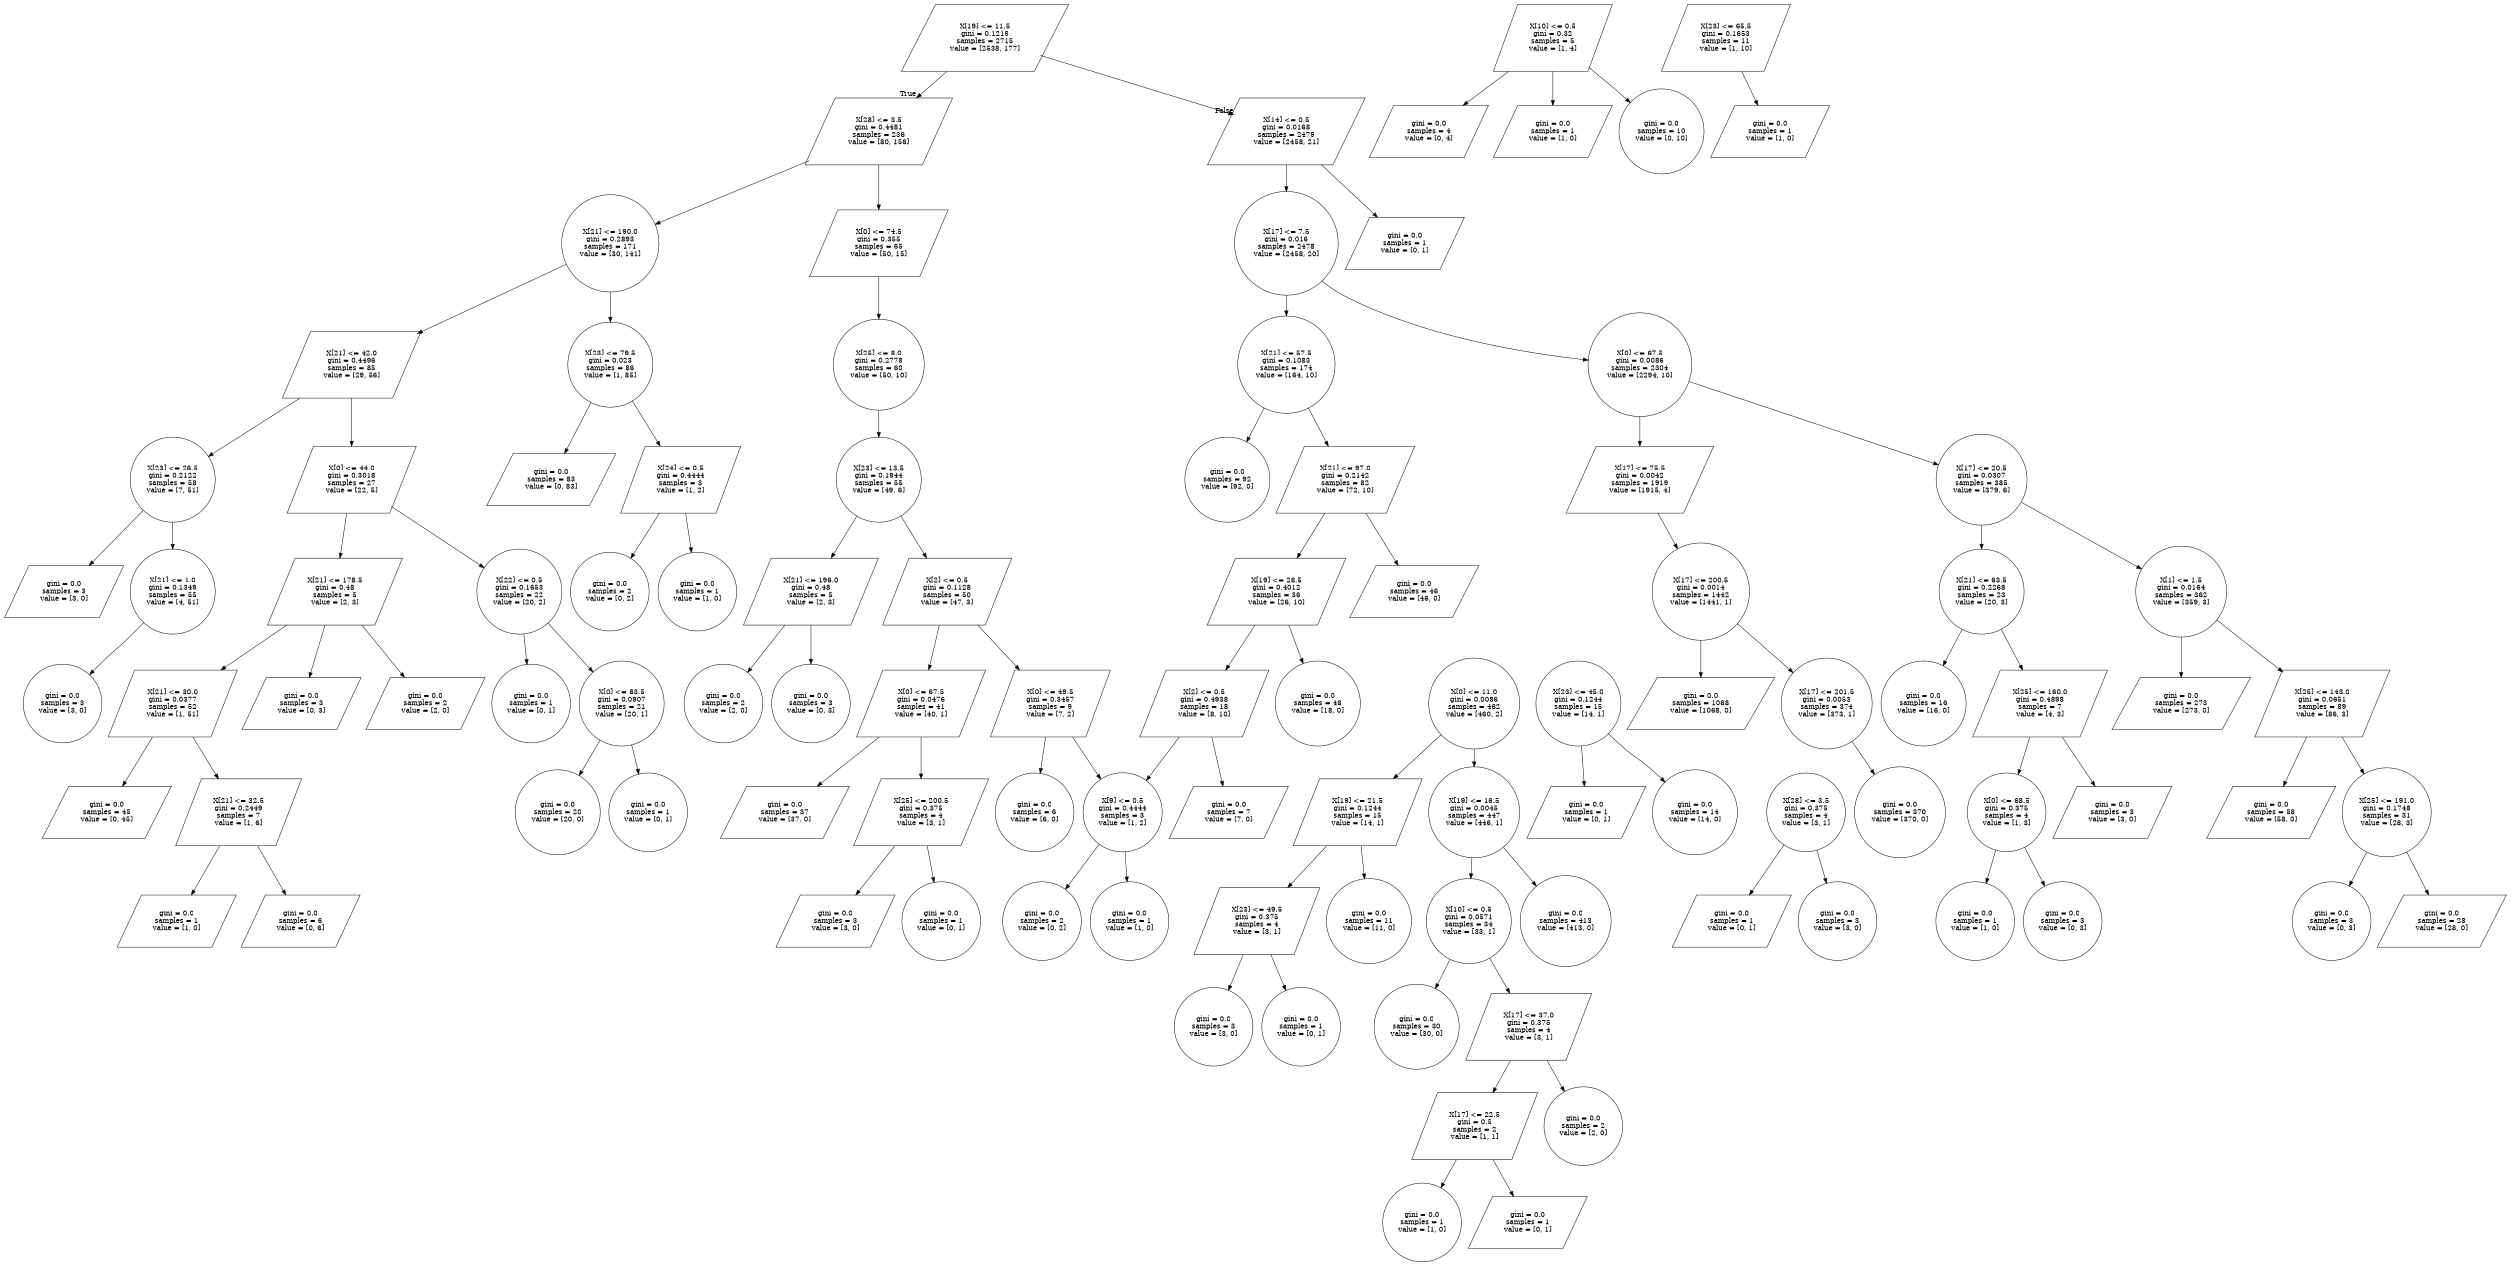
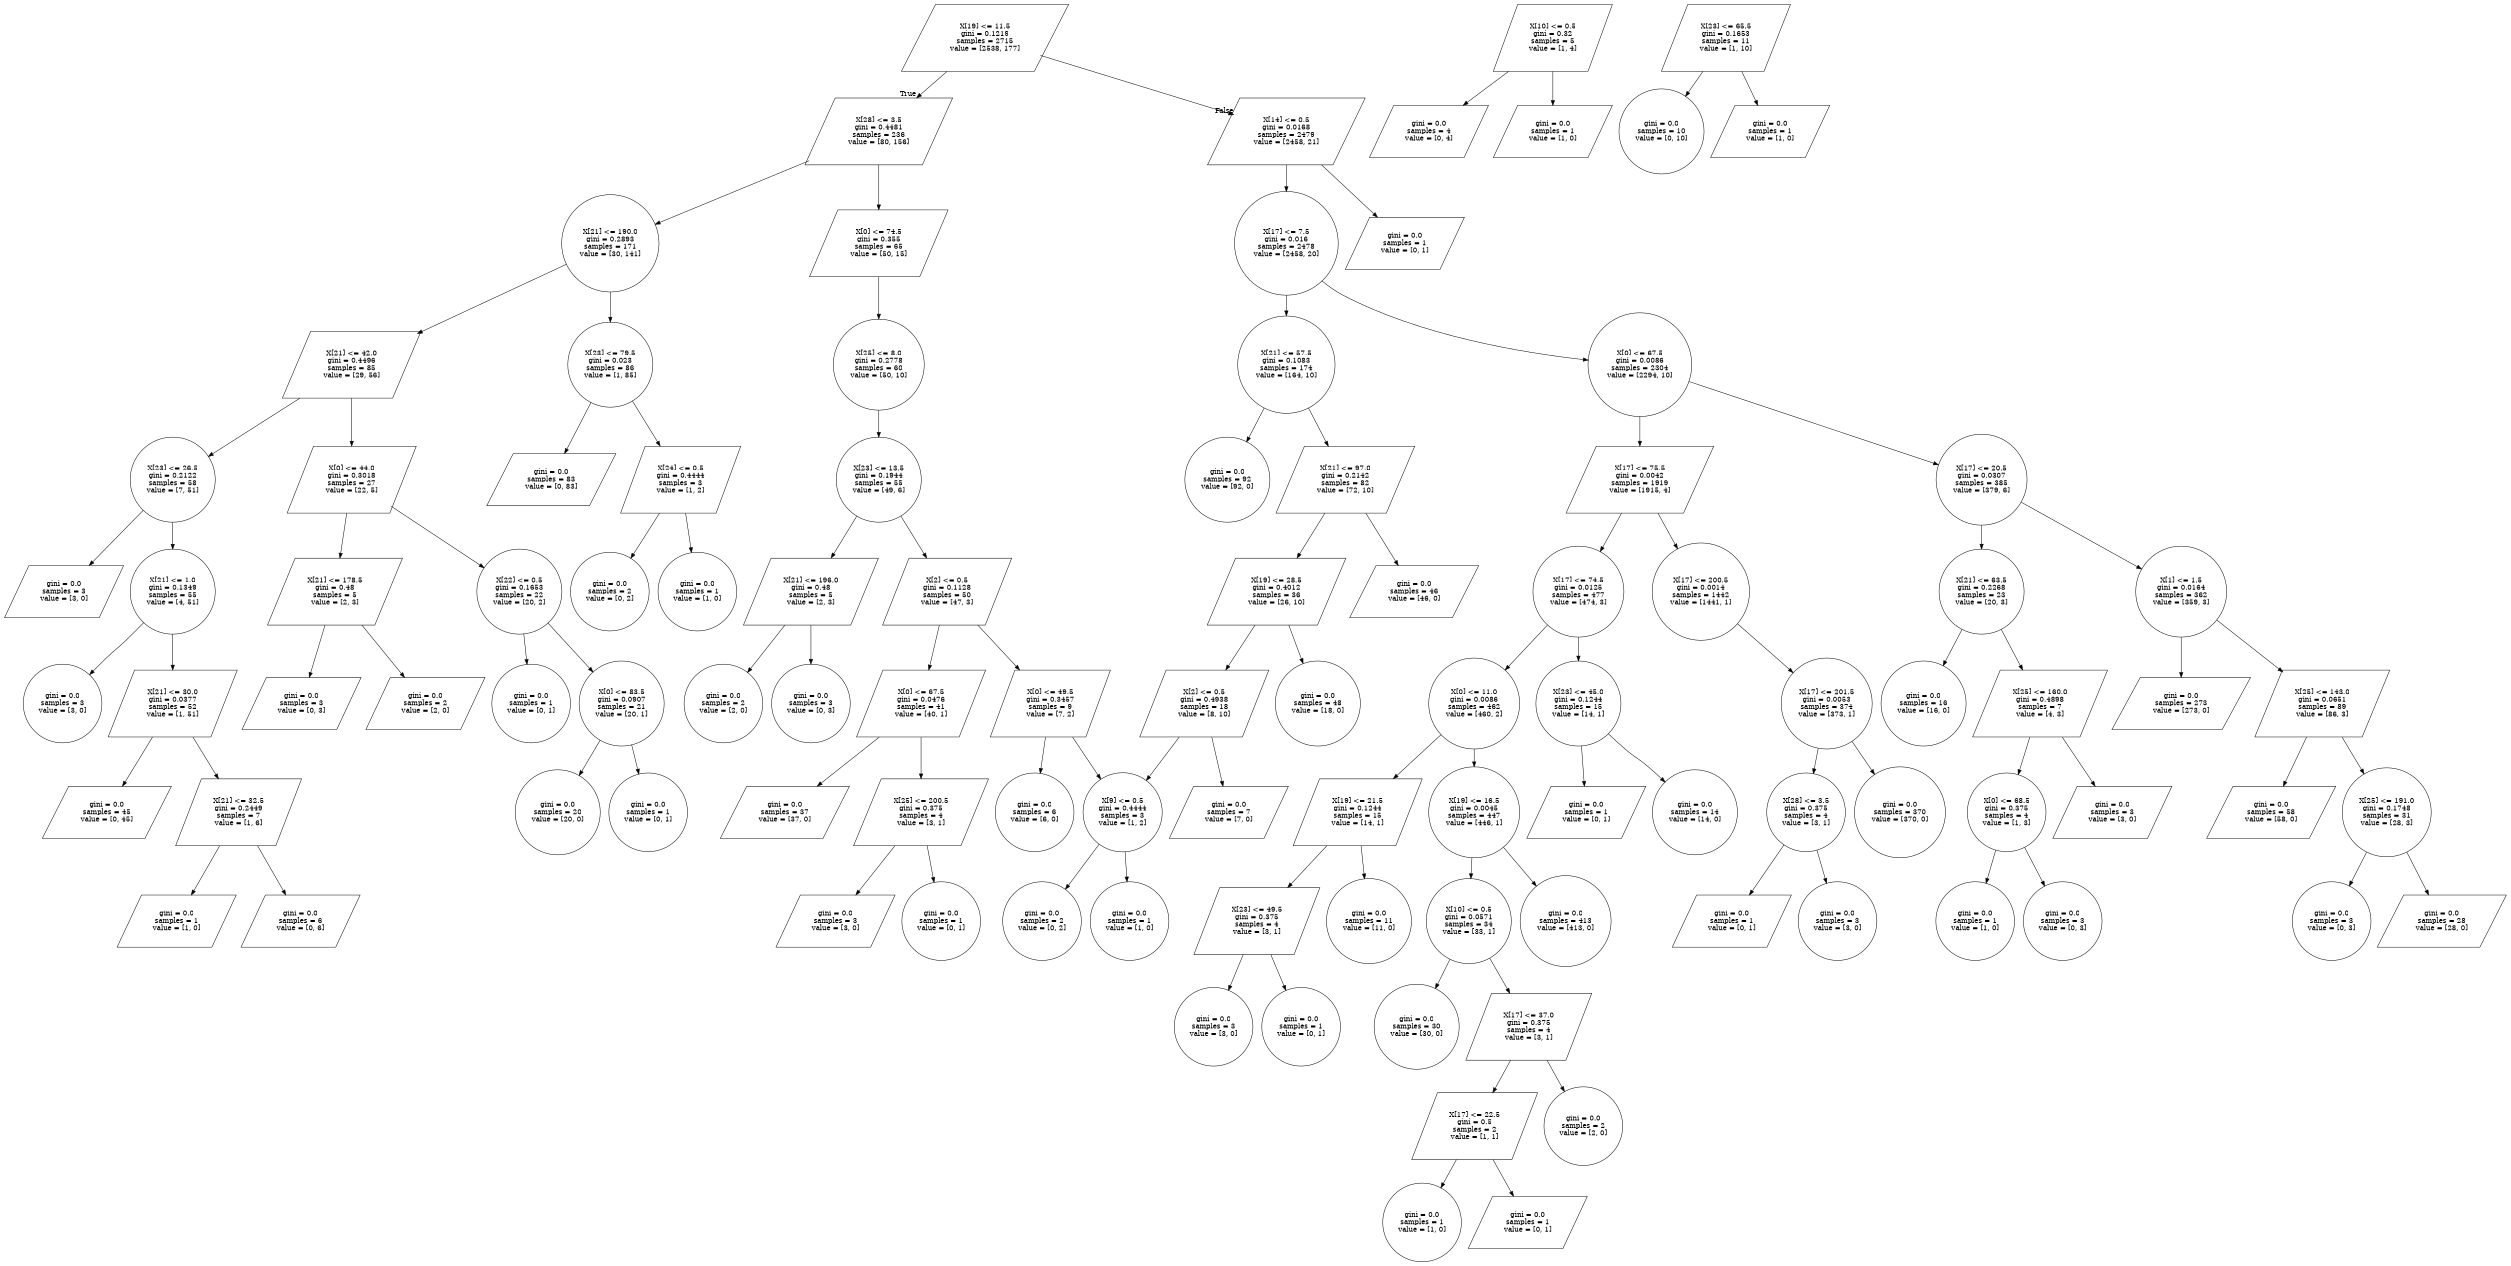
  digraph {
    node [shape=circle]
    n1 [label="X[19] <= 11.5\ngini = 0.1219\nsamples = 2715\nvalue = [2538, 177]" shape=parallelogram]
    n2 [label="X[28] <= 3.5\ngini = 0.4481\nsamples = 236\nvalue = [80, 156]" shape=parallelogram]
    n3 [label="X[14] <= 0.5\ngini = 0.0168\nsamples = 2479\nvalue = [2458, 21]" shape=parallelogram]
    n4 [label="X[21] <= 190.0\ngini = 0.2893\nsamples = 171\nvalue = [30, 141]"]
    n5 [label="X[0] <= 74.5\ngini = 0.355\nsamples = 65\nvalue = [50, 15]" shape=parallelogram]
    n6 [label="X[17] <= 7.5\ngini = 0.016\nsamples = 2478\nvalue = [2458, 20]"]
    n7 [label="gini = 0.0\nsamples = 1\nvalue = [0, 1]" shape=parallelogram]
    n8 [label="X[21] <= 42.0\ngini = 0.4496\nsamples = 85\nvalue = [29, 56]" shape=parallelogram]
    n9 [label="X[23] <= 79.5\ngini = 0.023\nsamples = 86\nvalue = [1, 85]"]
    n10 [label="X[25] <= 8.0\ngini = 0.2778\nsamples = 60\nvalue = [50, 10]"]
    n11 [label="X[23] <= 26.5\ngini = 0.2122\nsamples = 58\nvalue = [7, 51]"]
    n12 [label="X[0] <= 44.0\ngini = 0.3018\nsamples = 27\nvalue = [22, 5]" shape=parallelogram]
    n13 [label="gini = 0.0\nsamples = 83\nvalue = [0, 83]" shape=parallelogram]
    n14 [label="X[24] <= 0.5\ngini = 0.4444\nsamples = 3\nvalue = [1, 2]" shape=parallelogram]
    n15 [label="gini = 0.0\nsamples = 3\nvalue = [3, 0]" shape=parallelogram]
    n16 [label="X[21] <= 1.0\ngini = 0.1349\nsamples = 55\nvalue = [4, 51]"]
    n17 [label="X[21] <= 178.5\ngini = 0.48\nsamples = 5\nvalue = [2, 3]" shape=parallelogram]
    n18 [label="X[22] <= 0.5\ngini = 0.1653\nsamples = 22\nvalue = [20, 2]"]
    n19 [label="gini = 0.0\nsamples = 3\nvalue = [3, 0]"]
    n20 [label="X[21] <= 30.0\ngini = 0.0377\nsamples = 52\nvalue = [1, 51]" shape=parallelogram]
    n21 [label="gini = 0.0\nsamples = 45\nvalue = [0, 45]" shape=parallelogram]
    n22 [label="X[21] <= 32.5\ngini = 0.2449\nsamples = 7\nvalue = [1, 6]" shape=parallelogram]
    n23 [label="gini = 0.0\nsamples = 1\nvalue = [1, 0]" shape=parallelogram]
    n24 [label="gini = 0.0\nsamples = 6\nvalue = [0, 6]" shape=parallelogram]
    n25 [label="gini = 0.0\nsamples = 3\nvalue = [0, 3]" shape=parallelogram]
    n26 [label="gini = 0.0\nsamples = 2\nvalue = [2, 0]" shape=parallelogram]
    n27 [label="gini = 0.0\nsamples = 1\nvalue = [0, 1]"]
    n28 [label="X[0] <= 83.5\ngini = 0.0907\nsamples = 21\nvalue = [20, 1]"]
    n29 [label="gini = 0.0\nsamples = 20\nvalue = [20, 0]"]
    n30 [label="gini = 0.0\nsamples = 1\nvalue = [0, 1]"]
    n31 [label="gini = 0.0\nsamples = 2\nvalue = [0, 2]"]
    n32 [label="gini = 0.0\nsamples = 1\nvalue = [1, 0]"]
    n33 [label="X[23] <= 13.5\ngini = 0.1944\nsamples = 55\nvalue = [49, 6]"]
    n34 [label="X[10] <= 0.5\ngini = 0.32\nsamples = 5\nvalue = [1, 4]" shape=parallelogram]
    n35 [label="gini = 0.0\nsamples = 4\nvalue = [0, 4]" shape=parallelogram]
    n36 [label="gini = 0.0\nsamples = 1\nvalue = [1, 0]" shape=parallelogram]
    n37 [label="X[21] <= 196.0\ngini = 0.48\nsamples = 5\nvalue = [2, 3]" shape=parallelogram]
    n38 [label="X[2] <= 0.5\ngini = 0.1128\nsamples = 50\nvalue = [47, 3]" shape=parallelogram]
    n39 [label="gini = 0.0\nsamples = 2\nvalue = [2, 0]"]
    n40 [label="gini = 0.0\nsamples = 3\nvalue = [0, 3]"]
    n41 [label="X[0] <= 67.5\ngini = 0.0476\nsamples = 41\nvalue = [40, 1]" shape=parallelogram]
    n42 [label="X[0] <= 49.5\ngini = 0.3457\nsamples = 9\nvalue = [7, 2]" shape=parallelogram]
    n43 [label="gini = 0.0\nsamples = 37\nvalue = [37, 0]" shape=parallelogram]
    n44 [label="X[25] <= 200.5\ngini = 0.375\nsamples = 4\nvalue = [3, 1]" shape=parallelogram]
    n45 [label="X[9] <= 0.5\ngini = 0.4444\nsamples = 3\nvalue = [1, 2]"]
    n46 [label="gini = 0.0\nsamples = 6\nvalue = [6, 0]"]
    n47 [label="gini = 0.0\nsamples = 3\nvalue = [3, 0]" shape=parallelogram]
    n48 [label="gini = 0.0\nsamples = 1\nvalue = [0, 1]"]
    n49 [label="gini = 0.0\nsamples = 2\nvalue = [0, 2]"]
    n50 [label="gini = 0.0\nsamples = 1\nvalue = [1, 0]"]
    n51 [label="X[21] <= 57.5\ngini = 0.1083\nsamples = 174\nvalue = [164, 10]"]
    n52 [label="X[0] <= 67.5\ngini = 0.0086\nsamples = 2304\nvalue = [2294, 10]"]
    n53 [label="gini = 0.0\nsamples = 92\nvalue = [92, 0]"]
    n54 [label="X[21] <= 97.0\ngini = 0.2142\nsamples = 82\nvalue = [72, 10]" shape=parallelogram]
    n55 [label="X[17] <= 75.5\ngini = 0.0042\nsamples = 1919\nvalue = [1915, 4]" shape=parallelogram]
    n56 [label="X[17] <= 20.5\ngini = 0.0307\nsamples = 385\nvalue = [379, 6]"]
    n57 [label="X[19] <= 28.5\ngini = 0.4012\nsamples = 36\nvalue = [26, 10]" shape=parallelogram]
    n58 [label="gini = 0.0\nsamples = 46\nvalue = [46, 0]" shape=parallelogram]
    n59 [label="X[2] <= 0.5\ngini = 0.4938\nsamples = 18\nvalue = [8, 10]" shape=parallelogram]
    n60 [label="gini = 0.0\nsamples = 48\nvalue = [18, 0]"]
    n61 [label="gini = 0.0\nsamples = 7\nvalue = [7, 0]" shape=parallelogram]
    n62 [label="X[23] <= 65.5\ngini = 0.1653\nsamples = 11\nvalue = [1, 10]" shape=parallelogram]
    n63 [label="gini = 0.0\nsamples = 10\nvalue = [0, 10]"]
    n64 [label="gini = 0.0\nsamples = 1\nvalue = [1, 0]" shape=parallelogram]
+   n65 [label="X[17] <= 74.5\ngini = 0.0125\nsamples = 477\nvalue = [474, 3]"]
    n66 [label="X[17] <= 200.5\ngini = 0.0014\nsamples = 1442\nvalue = [1441, 1]"]
    n67 [label="X[21] <= 63.5\ngini = 0.2268\nsamples = 23\nvalue = [20, 3]"]
    n68 [label="X[1] <= 1.5\ngini = 0.0164\nsamples = 362\nvalue = [359, 3]"]
    n69 [label="X[0] <= 11.0\ngini = 0.0086\nsamples = 462\nvalue = [460, 2]"]
    n70 [label="X[23] <= 45.0\ngini = 0.1244\nsamples = 15\nvalue = [14, 1]"]
-   n71 [label="gini = 0.0\nsamples = 1068\nvalue = [1068, 0]" shape=parallelogram]
    n72 [label="X[17] <= 201.5\ngini = 0.0053\nsamples = 374\nvalue = [373, 1]"]
    n73 [label="X[19] <= 21.5\ngini = 0.1244\nsamples = 15\nvalue = [14, 1]" shape=parallelogram]
    n74 [label="X[19] <= 16.5\ngini = 0.0045\nsamples = 447\nvalue = [446, 1]"]
    n75 [label="gini = 0.0\nsamples = 1\nvalue = [0, 1]" shape=parallelogram]
    n76 [label="gini = 0.0\nsamples = 14\nvalue = [14, 0]"]
    n77 [label="X[23] <= 49.5\ngini = 0.375\nsamples = 4\nvalue = [3, 1]" shape=parallelogram]
    n78 [label="gini = 0.0\nsamples = 11\nvalue = [11, 0]"]
    n79 [label="X[10] <= 0.5\ngini = 0.0571\nsamples = 34\nvalue = [33, 1]"]
    n80 [label="gini = 0.0\nsamples = 413\nvalue = [413, 0]"]
    n81 [label="gini = 0.0\nsamples = 3\nvalue = [3, 0]"]
    n82 [label="gini = 0.0\nsamples = 1\nvalue = [0, 1]"]
    n83 [label="gini = 0.0\nsamples = 30\nvalue = [30, 0]"]
    n84 [label="X[17] <= 37.0\ngini = 0.375\nsamples = 4\nvalue = [3, 1]" shape=parallelogram]
    n85 [label="X[17] <= 22.5\ngini = 0.5\nsamples = 2\nvalue = [1, 1]" shape=parallelogram]
    n86 [label="gini = 0.0\nsamples = 2\nvalue = [2, 0]"]
    n87 [label="gini = 0.0\nsamples = 1\nvalue = [1, 0]"]
    n88 [label="gini = 0.0\nsamples = 1\nvalue = [0, 1]" shape=parallelogram]
    n89 [label="X[28] <= 3.5\ngini = 0.375\nsamples = 4\nvalue = [3, 1]"]
    n90 [label="gini = 0.0\nsamples = 370\nvalue = [370, 0]"]
    n91 [label="gini = 0.0\nsamples = 1\nvalue = [0, 1]" shape=parallelogram]
    n92 [label="gini = 0.0\nsamples = 3\nvalue = [3, 0]"]
    n93 [label="gini = 0.0\nsamples = 16\nvalue = [16, 0]"]
    n94 [label="X[25] <= 160.0\ngini = 0.4898\nsamples = 7\nvalue = [4, 3]" shape=parallelogram]
    n95 [label="gini = 0.0\nsamples = 273\nvalue = [273, 0]" shape=parallelogram]
    n96 [label="X[25] <= 143.0\ngini = 0.0651\nsamples = 89\nvalue = [86, 3]" shape=parallelogram]
    n97 [label="X[0] <= 68.5\ngini = 0.375\nsamples = 4\nvalue = [1, 3]"]
    n98 [label="gini = 0.0\nsamples = 3\nvalue = [3, 0]" shape=parallelogram]
    n99 [label="gini = 0.0\nsamples = 1\nvalue = [1, 0]"]
    n100 [label="gini = 0.0\nsamples = 3\nvalue = [0, 3]"]
    n101 [label="gini = 0.0\nsamples = 58\nvalue = [58, 0]" shape=parallelogram]
    n102 [label="X[25] <= 191.0\ngini = 0.1748\nsamples = 31\nvalue = [28, 3]"]
    n103 [label="gini = 0.0\nsamples = 3\nvalue = [0, 3]"]
    n104 [label="gini = 0.0\nsamples = 28\nvalue = [28, 0]" shape=parallelogram]
    n1 -> n2 [headlabel=True labelangle=45 labeldistance=2.5]
    n1 -> n3 [headlabel=False labelangle=-45 labeldistance=2.5]
    n2 -> n4
    n2 -> n5
    n3 -> n6
    n3 -> n7
    n4 -> n8
    n4 -> n9
    n5 -> n10
    n6 -> n51
    n6 -> n52
    n8 -> n11
    n8 -> n12
    n9 -> n13
    n9 -> n14
    n10 -> n33
    n11 -> n15
    n11 -> n16
    n12 -> n17
    n12 -> n18
    n14 -> n31
    n14 -> n32
    n16 -> n19
-   n17 -> n20
+   n16 -> n20
    n17 -> n25
    n17 -> n26
    n18 -> n27
    n18 -> n28
    n20 -> n21
    n20 -> n22
    n22 -> n23
    n22 -> n24
    n28 -> n29
    n28 -> n30
    n33 -> n37
    n33 -> n38
    n34 -> n35
    n34 -> n36
    n37 -> n39
    n37 -> n40
    n38 -> n41
    n38 -> n42
    n41 -> n43
    n41 -> n44
    n42 -> n45
    n42 -> n46
    n44 -> n47
    n44 -> n48
    n45 -> n49
    n45 -> n50
    n51 -> n53
    n51 -> n54
    n52 -> n55
    n52 -> n56
    n54 -> n57
    n54 -> n58
+   n55 -> n65
    n55 -> n66
    n56 -> n67
    n56 -> n68
    n57 -> n59
    n57 -> n60
    n59 -> n45
    n59 -> n61
-   n34 -> n63
+   n62 -> n63
    n62 -> n64
-   n66 -> n71
+   n65 -> n69
+   n65 -> n70
    n66 -> n72
    n67 -> n93
    n67 -> n94
    n68 -> n95
    n68 -> n96
    n69 -> n73
    n69 -> n74
    n70 -> n75
    n70 -> n76
+   n72 -> n89
    n72 -> n90
    n73 -> n77
    n73 -> n78
    n74 -> n79
    n74 -> n80
    n77 -> n81
    n77 -> n82
    n79 -> n83
    n79 -> n84
    n84 -> n85
    n84 -> n86
    n85 -> n87
    n85 -> n88
    n89 -> n91
    n89 -> n92
    n94 -> n97
    n94 -> n98
    n96 -> n101
    n96 -> n102
    n97 -> n99
    n97 -> n100
    n102 -> n103
    n102 -> n104
  }
